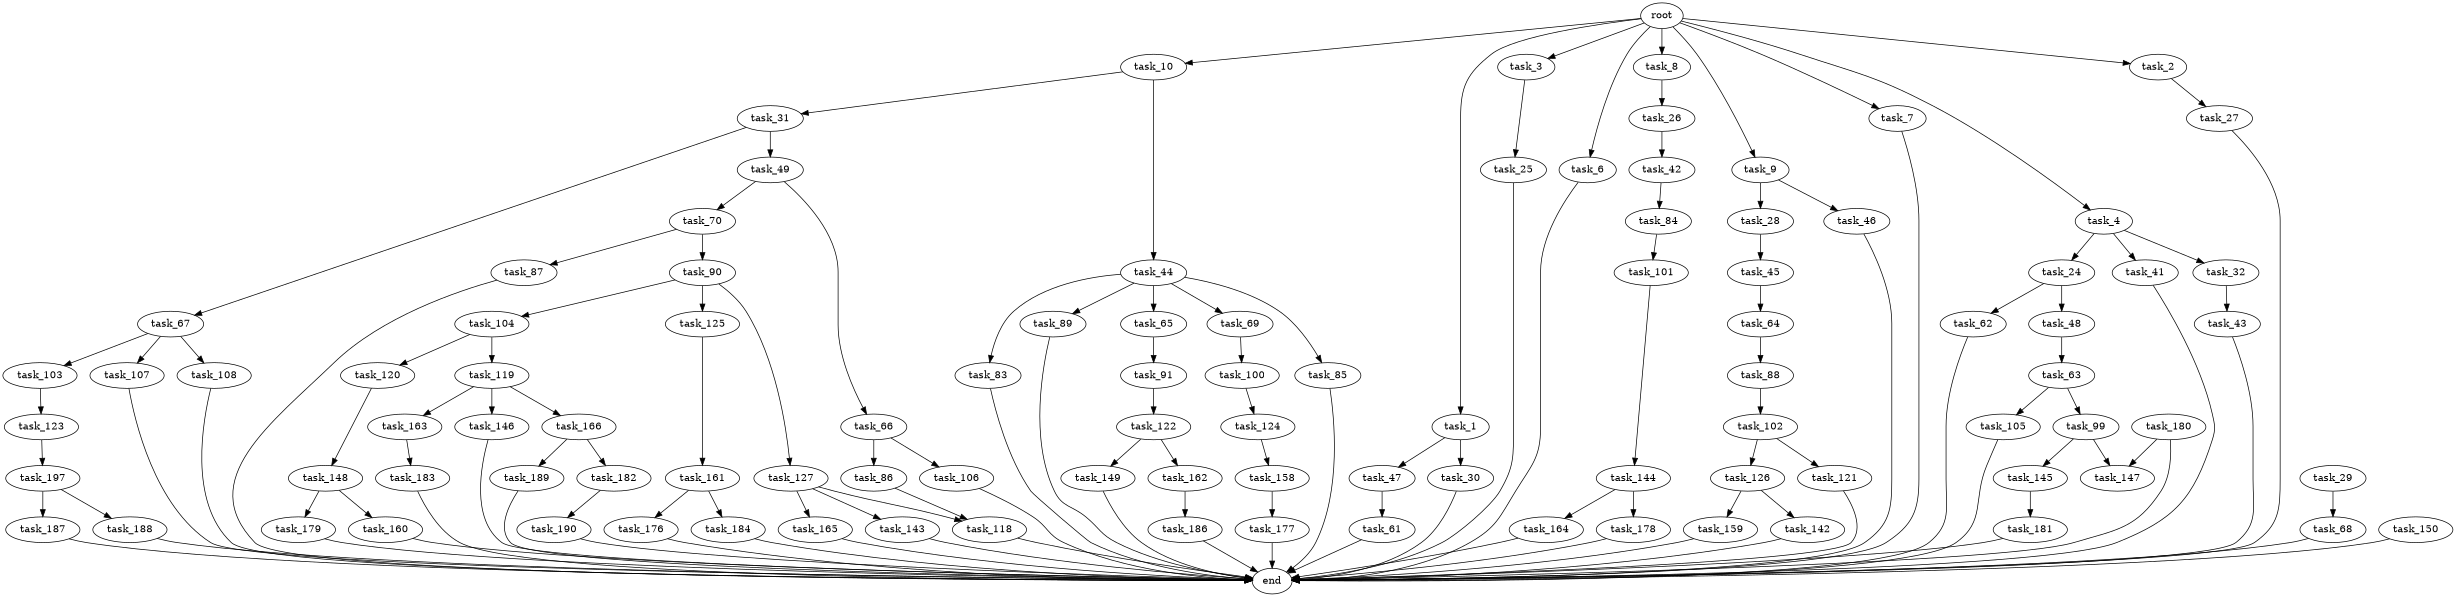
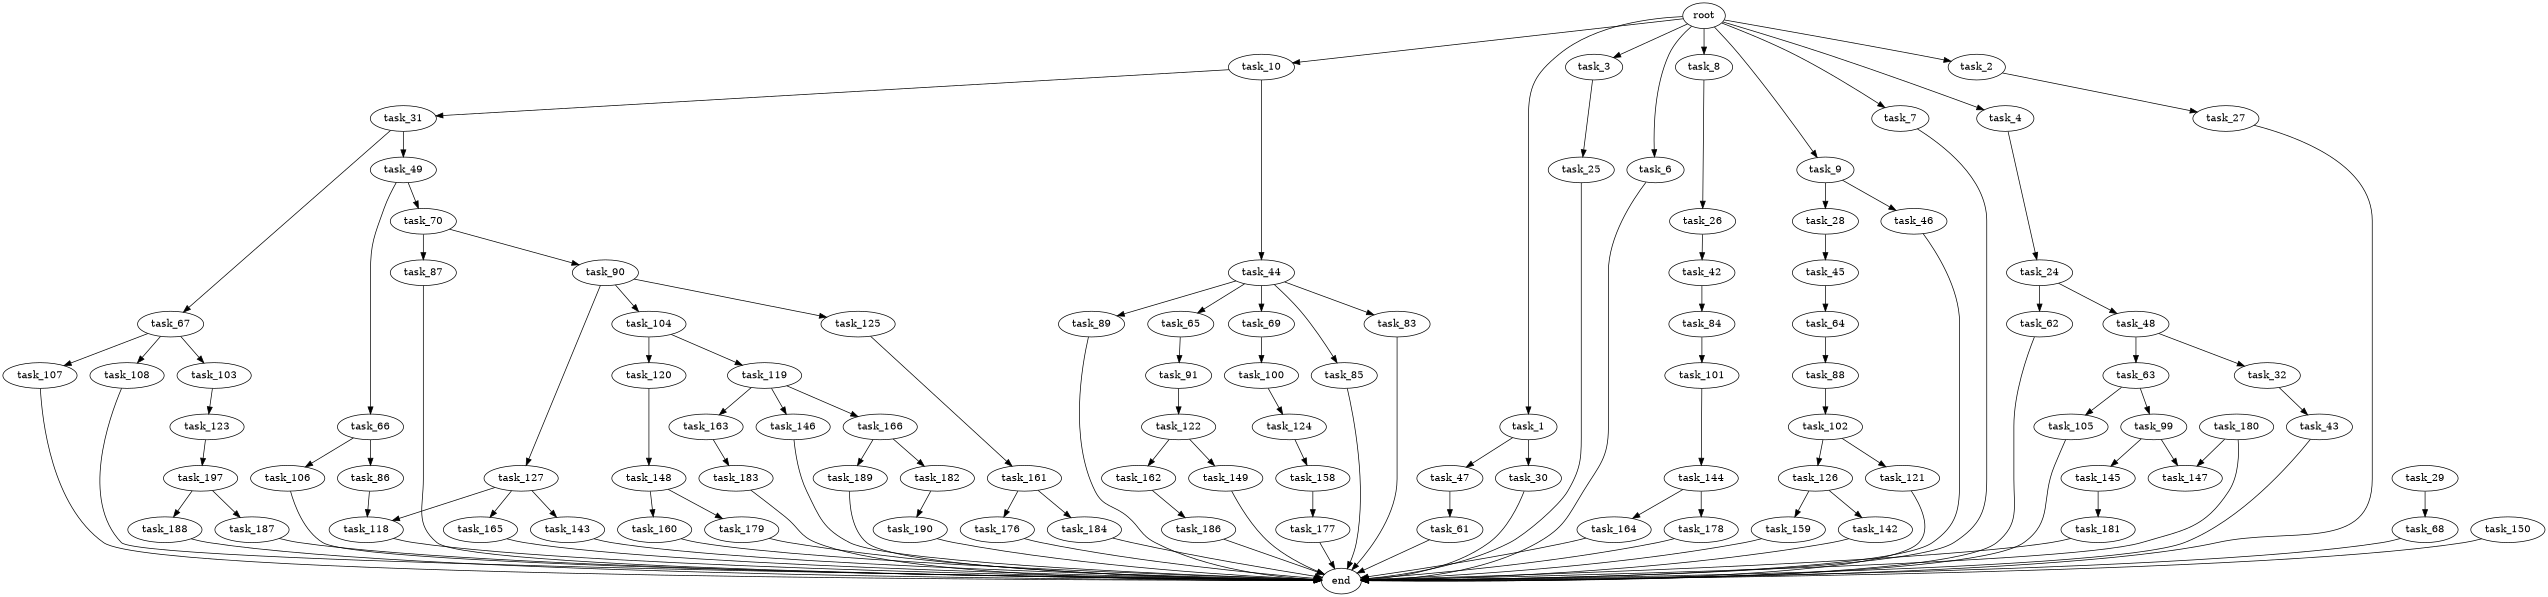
  digraph {
    fontname="DejaVu Serif"
    node [fontname="DejaVu Serif"]
    edge [fontname="DejaVu Serif"]
    task_100
    task_124
    task_158
    task_31
    task_67
    task_49
    task_108
    task_103
    task_107
    task_70
    task_66
    task_101
    task_144
    task_164
    task_178
    task_180
    task_147
    end
    task_47
    task_61
    task_62
    n22 [label=task_197]
    task_188
    task_187
-   task_41
    task_106
    task_177
    task_102
    task_121
    task_126
    task_159
    task_142
    task_165
    task_32
    task_43
    task_123
    task_30
    task_10
    task_44
    task_85
    task_83
    task_89
    task_65
    task_69
    task_27
    task_104
    task_119
    task_120
    task_166
    task_163
    task_146
    task_148
    task_143
    task_90
    task_87
    task_125
    task_127
    task_122
    task_162
    task_149
    task_186
    task_1
    task_86
    task_118
    task_3
    task_25
    task_6
    task_161
    task_176
    task_184
    task_182
    task_189
    task_183
    task_160
    task_26
    task_42
    task_84
    task_8
    task_145
    task_181
    task_190
    task_28
    task_45
    task_64
    task_9
    task_46
    task_68
    task_29
    task_179
    task_88
    task_91
    task_48
    task_63
    task_99
    task_105
    task_7
    task_24
    root
    task_4
    task_2
    task_150
    task_100 -> task_124
    task_124 -> task_158
    task_158 -> task_177
    task_31 -> task_67
    task_31 -> task_49
    task_67 -> task_108
    task_67 -> task_103
    task_67 -> task_107
    task_49 -> task_70
    task_49 -> task_66
    task_108 -> end
    task_103 -> task_123
    task_107 -> end
    task_70 -> task_90
    task_70 -> task_87
    task_66 -> task_106
    task_66 -> task_86
    task_101 -> task_144
    task_144 -> task_164
    task_144 -> task_178
    task_164 -> end
    task_178 -> end
    task_180 -> task_147
    task_180 -> end
    task_47 -> task_61
    task_61 -> end
    task_62 -> end
    n22 -> task_188
    n22 -> task_187
    task_188 -> end
    task_187 -> end
-   task_41 -> end
    task_106 -> end
    task_177 -> end
    task_102 -> task_121
    task_102 -> task_126
    task_121 -> end
    task_126 -> task_159
    task_126 -> task_142
    task_159 -> end
    task_142 -> end
    task_165 -> end
    task_32 -> task_43
    task_43 -> end
    task_123 -> n22
    task_30 -> end
    task_10 -> task_31
    task_10 -> task_44
    task_44 -> task_85
    task_44 -> task_83
    task_44 -> task_89
    task_44 -> task_65
    task_44 -> task_69
    task_85 -> end
    task_83 -> end
    task_89 -> end
    task_65 -> task_91
    task_69 -> task_100
    task_27 -> end
    task_104 -> task_119
    task_104 -> task_120
    task_119 -> task_166
    task_119 -> task_163
    task_119 -> task_146
    task_120 -> task_148
    task_166 -> task_182
    task_166 -> task_189
    task_163 -> task_183
    task_146 -> end
    task_148 -> task_160
    task_148 -> task_179
    task_143 -> end
    task_90 -> task_104
    task_90 -> task_125
    task_90 -> task_127
    task_87 -> end
    task_125 -> task_161
    task_127 -> task_165
    task_127 -> task_143
    task_127 -> task_118
    task_122 -> task_162
    task_122 -> task_149
    task_162 -> task_186
    task_149 -> end
    task_186 -> end
    task_1 -> task_47
    task_1 -> task_30
    task_86 -> task_118
    task_118 -> end
    task_3 -> task_25
    task_25 -> end
    task_6 -> end
    task_161 -> task_176
    task_161 -> task_184
    task_176 -> end
    task_184 -> end
    task_182 -> task_190
    task_189 -> end
    task_183 -> end
    task_160 -> end
    task_26 -> task_42
    task_42 -> task_84
    task_84 -> task_101
    task_8 -> task_26
    task_145 -> task_181
    task_181 -> end
    task_190 -> end
    task_28 -> task_45
    task_45 -> task_64
    task_64 -> task_88
    task_9 -> task_28
    task_9 -> task_46
    task_46 -> end
    task_68 -> end
    task_29 -> task_68
    task_179 -> end
    task_88 -> task_102
    task_91 -> task_122
    task_48 -> task_63
    task_63 -> task_99
    task_63 -> task_105
    task_99 -> task_147
    task_99 -> task_145
    task_105 -> end
    task_7 -> end
    task_24 -> task_62
    task_24 -> task_48
    root -> task_10
    root -> task_1
    root -> task_3
    root -> task_6
    root -> task_8
    root -> task_9
    root -> task_7
    root -> task_4
    root -> task_2
-   task_4 -> task_41
-   task_4 -> task_32
+   task_48 -> task_32
    task_4 -> task_24
    task_2 -> task_27
    task_150 -> end
  }
